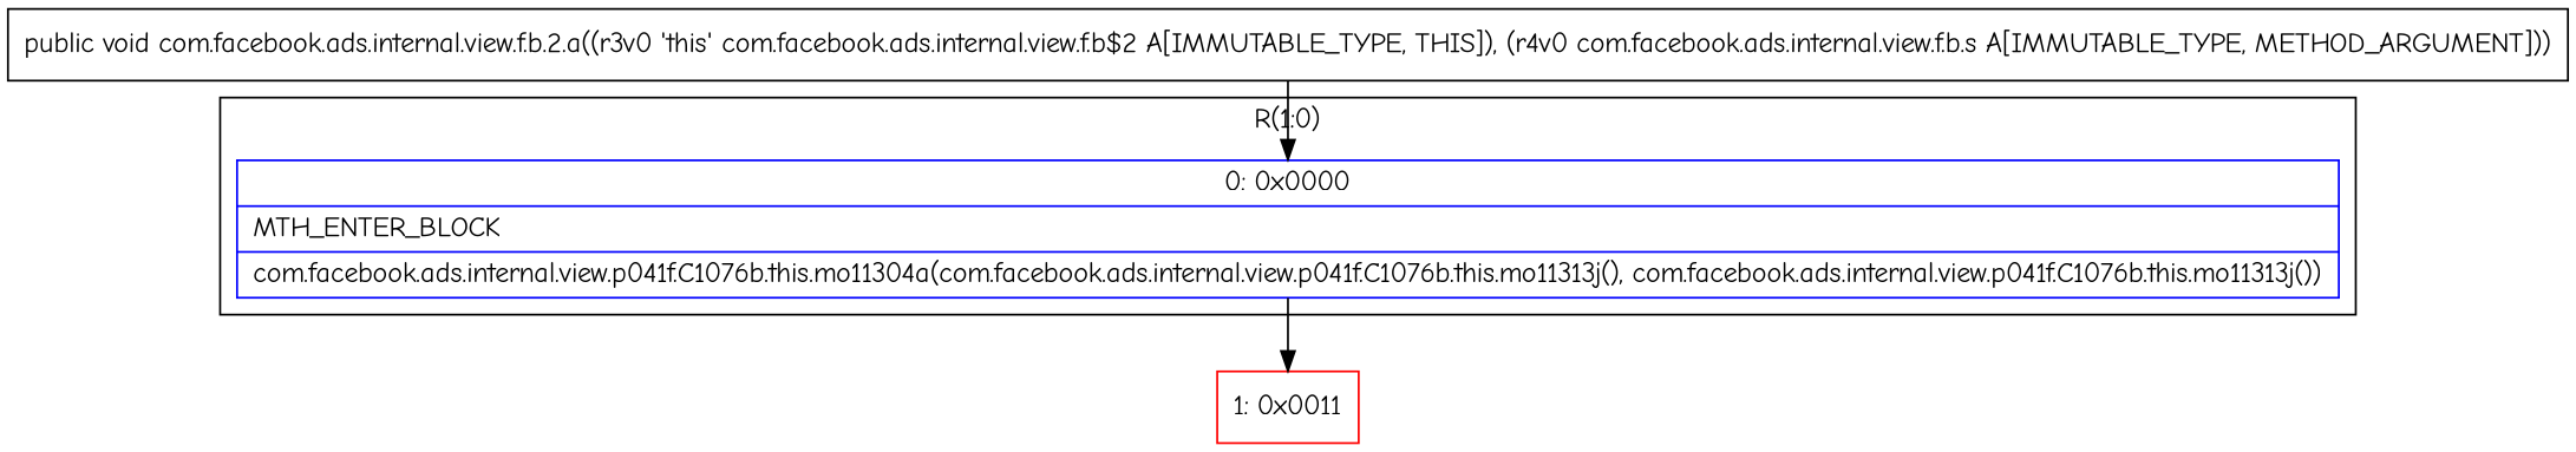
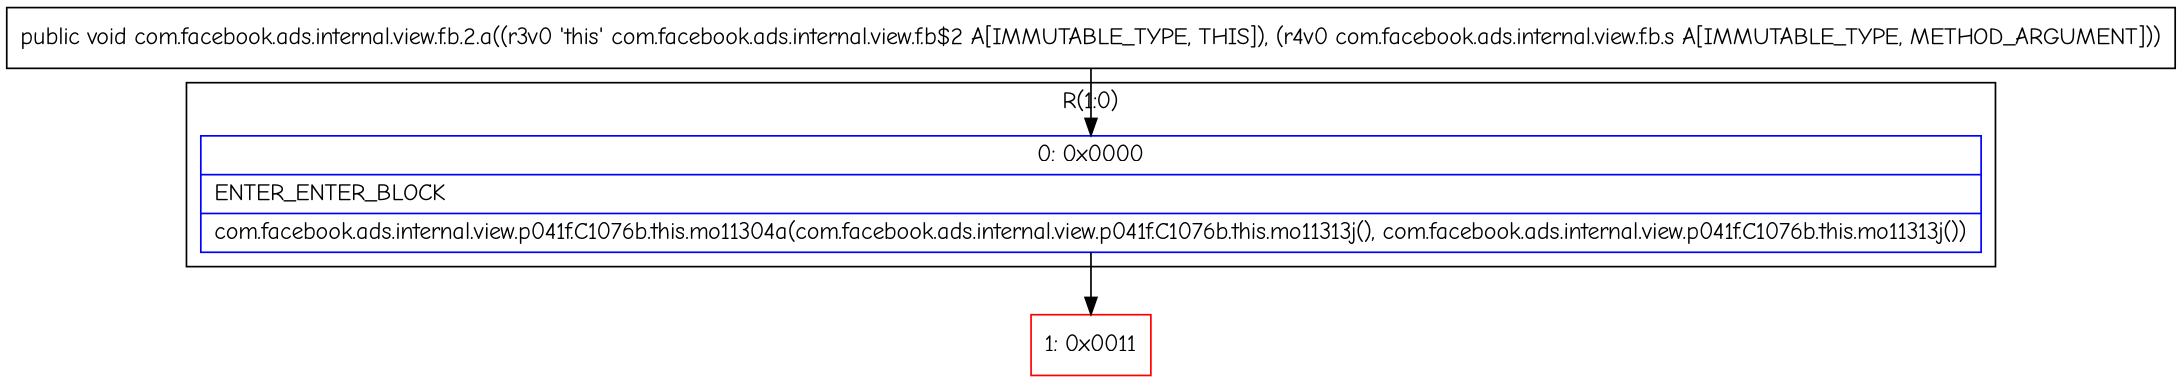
  digraph {
    fontname="Comic Neue"
    node [shape=record fontname="Comic Neue"]
    edge [fontname="Comic Neue"]
-   n1 [color=blue label="{0\:\ 0x0000|MTH_ENTER_BLOCK\l|com.facebook.ads.internal.view.p041f.C1076b.this.mo11304a(com.facebook.ads.internal.view.p041f.C1076b.this.mo11313j(), com.facebook.ads.internal.view.p041f.C1076b.this.mo11313j())\l}"]
+   n1 [color=blue label="{0\:\ 0x0000|ENTER_ENTER_BLOCK\l|com.facebook.ads.internal.view.p041f.C1076b.this.mo11304a(com.facebook.ads.internal.view.p041f.C1076b.this.mo11313j(), com.facebook.ads.internal.view.p041f.C1076b.this.mo11313j())\l}"]
    n2 [color=red label="{1\:\ 0x0011}"]
    n3 [label="{public void com.facebook.ads.internal.view.f.b.2.a((r3v0 'this' com.facebook.ads.internal.view.f.b$2 A[IMMUTABLE_TYPE, THIS]), (r4v0 com.facebook.ads.internal.view.f.b.s A[IMMUTABLE_TYPE, METHOD_ARGUMENT])) }"]
    subgraph cluster_1 {
      label="R(1:0)"
      n1
    }
    n1 -> n2
    n3 -> n1
  }
